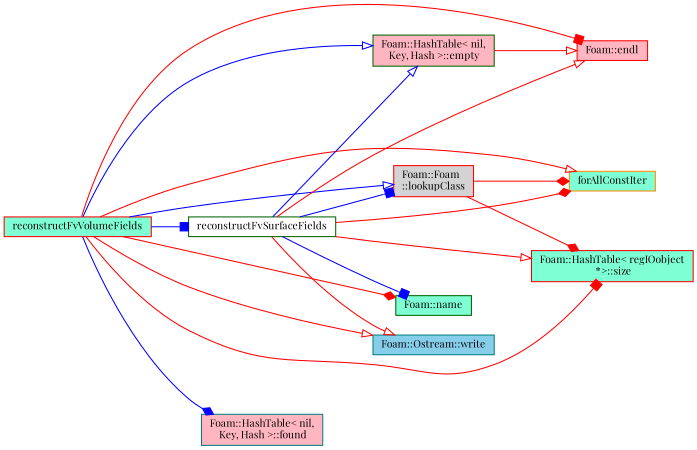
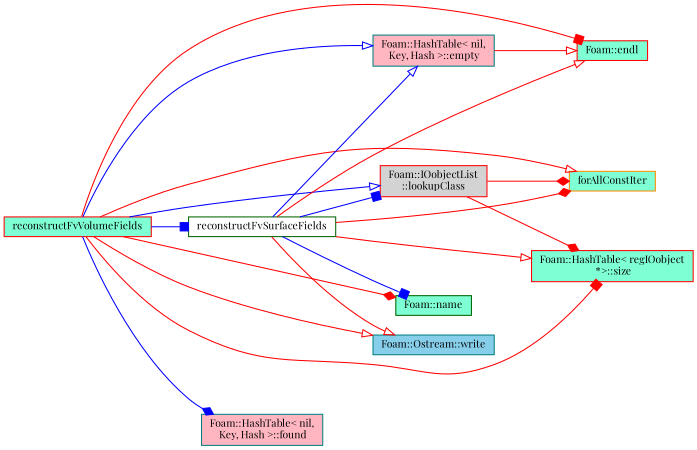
  digraph {
    fontname="Playfair Display"
    rankdir=LR
    node [color=red fillcolor=aquamarine fontname="Playfair Display" fontsize=10 shape=record style=filled]
    edge [arrowhead=onormal color=red fontname="Playfair Display" fontsize=10 labelfontname=Helvetica labelfontsize=10 style=solid]
    n1 [fontcolor=black height=0.2 label=reconstructFvVolumeFields width=0.4]
-   n2 [color=darkgreen fillcolor=lightpink height=0.2 label="Foam::HashTable\< nil,\l Key, Hash \>::empty" width=0.4]
-   n3 [fillcolor=lightpink height=0.2 label="Foam::endl" width=0.4]
+   n2 [color=teal fillcolor=lightpink height=0.2 label="Foam::HashTable\< nil,\l Key, Hash \>::empty" width=0.4]
+   n3 [height=0.2 label="Foam::endl" width=0.4]
    n4 [color=darkorange height=0.2 label=forAllConstIter width=0.4]
    n5 [color=teal fillcolor=lightpink height=0.2 label="Foam::HashTable\< nil,\l Key, Hash \>::found" width=0.4]
-   n6 [fillcolor=lightgrey height=0.2 label="Foam::Foam\l::lookupClass" width=0.4]
+   n6 [fillcolor=lightgrey height=0.2 label="Foam::IOobjectList\l::lookupClass" width=0.4]
    n7 [height=0.2 label="Foam::HashTable\< regIOobject\l *\>::size" width=0.4]
    n8 [color=darkgreen height=0.2 label="Foam::name" width=0.4]
    n9 [color=darkgreen fillcolor=white height=0.2 label=reconstructFvSurfaceFields width=0.4]
    n10 [color=teal fillcolor=skyblue height=0.2 label="Foam::Ostream::write" width=0.4]
    n1 -> n2 [color=blue]
    n1 -> n3 [arrowhead=box]
    n1 -> n4
    n1 -> n5 [arrowhead=diamond color=blue]
    n1 -> n6 [color=blue]
    n1 -> n7 [arrowhead=box]
    n1 -> n8 [arrowhead=diamond]
    n1 -> n9 [arrowhead=box color=blue]
    n1 -> n10
    n2 -> n3
    n6 -> n4 [arrowhead=diamond]
    n6 -> n7 [arrowhead=diamond]
    n9 -> n2 [color=blue]
    n9 -> n3
    n9 -> n4 [arrowhead=diamond]
    n9 -> n6 [arrowhead=box color=blue]
    n9 -> n7
    n9 -> n8 [arrowhead=box color=blue]
    n9 -> n10
  }
